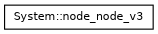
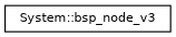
  digraph {
    rankdir=LR
-   n1 [color=black fillcolor=white fontname=Helvetica fontsize=10 height=0.2 label="System::node_node_v3" shape=record style=filled width=0.4]
+   n1 [color=black fillcolor=white fontname=Helvetica fontsize=10 height=0.2 label="System::bsp_node_v3" shape=record style=filled width=0.4]
  }
